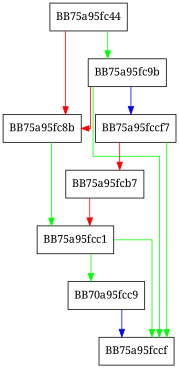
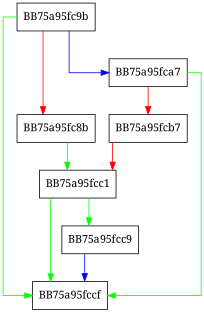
  digraph {
    fontname="Noto Serif"
    splines=ortho
    node [fontname="Noto Serif" shape=box]
    edge [color=green fontname="Noto Serif"]
-   BB75a95fc44
    BB75a95fc9b
    BB75a95fc8b
    BB75a95fccf
-   BB75a95fca7 [label=BB75a95fccf7]
+   BB75a95fca7
    BB75a95fcc1
    BB75a95fcb7
-   BB75a95fcc9 [label=BB70a95fcc9]
-   BB75a95fc44 -> BB75a95fc9b
-   BB75a95fc44 -> BB75a95fc8b [color=red]
+   BB75a95fcc9
    BB75a95fc9b -> BB75a95fc8b [color=red]
    BB75a95fc9b -> BB75a95fccf
    BB75a95fc9b -> BB75a95fca7 [color=blue]
    BB75a95fc8b -> BB75a95fcc1
    BB75a95fca7 -> BB75a95fccf
    BB75a95fca7 -> BB75a95fcb7 [color=red]
    BB75a95fcc1 -> BB75a95fccf
    BB75a95fcc1 -> BB75a95fcc9
    BB75a95fcb7 -> BB75a95fcc1 [color=red]
    BB75a95fcc9 -> BB75a95fccf [color=blue]
  }
